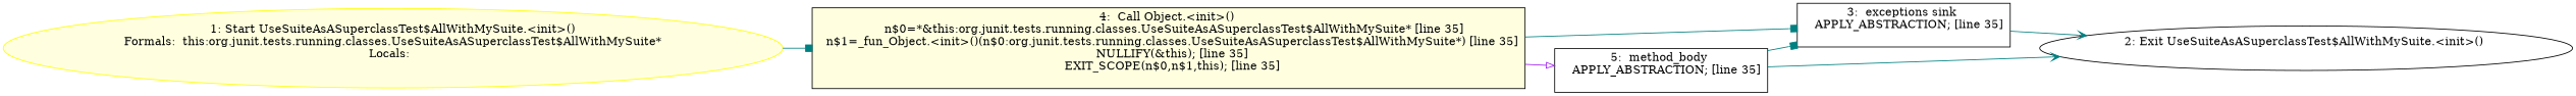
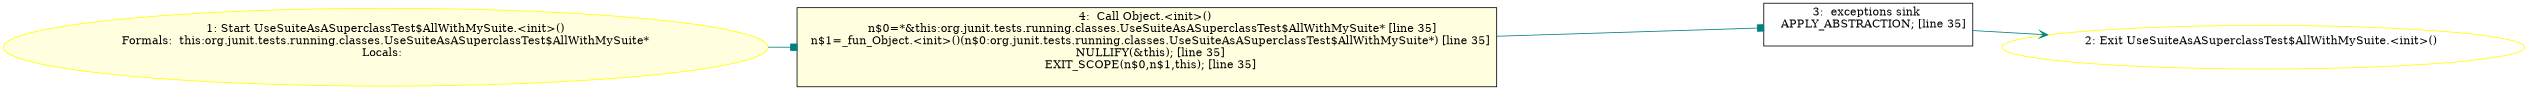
  digraph {
    rankdir=LR
    node [fillcolor=white style=filled shape=box]
    edge [arrowhead=box color=teal]
    n1 [color=yellow fillcolor=lightyellow label="1: Start UseSuiteAsASuperclassTest$AllWithMySuite.<init>()\nFormals:  this:org.junit.tests.running.classes.UseSuiteAsASuperclassTest$AllWithMySuite*\nLocals:  \n  " shape=""]
    n2 [fillcolor=lightyellow label="4:  Call Object.<init>() \n   n$0=*&this:org.junit.tests.running.classes.UseSuiteAsASuperclassTest$AllWithMySuite* [line 35]\n  n$1=_fun_Object.<init>()(n$0:org.junit.tests.running.classes.UseSuiteAsASuperclassTest$AllWithMySuite*) [line 35]\n  NULLIFY(&this); [line 35]\n  EXIT_SCOPE(n$0,n$1,this); [line 35]\n "]
    n3 [label="3:  exceptions sink \n   APPLY_ABSTRACTION; [line 35]\n "]
-   n4 [label="5:  method_body \n   APPLY_ABSTRACTION; [line 35]\n "]
-   n5 [color=black label="2: Exit UseSuiteAsASuperclassTest$AllWithMySuite.<init>() \n  " shape=""]
+   n5 [color=yellow label="2: Exit UseSuiteAsASuperclassTest$AllWithMySuite.<init>() \n  " shape=""]
    n1 -> n2
    n2 -> n3
-   n2 -> n4 [arrowhead=onormal color=purple]
    n3 -> n5 [arrowhead=vee]
-   n4 -> n3
-   n4 -> n5 [arrowhead=vee]
  }
